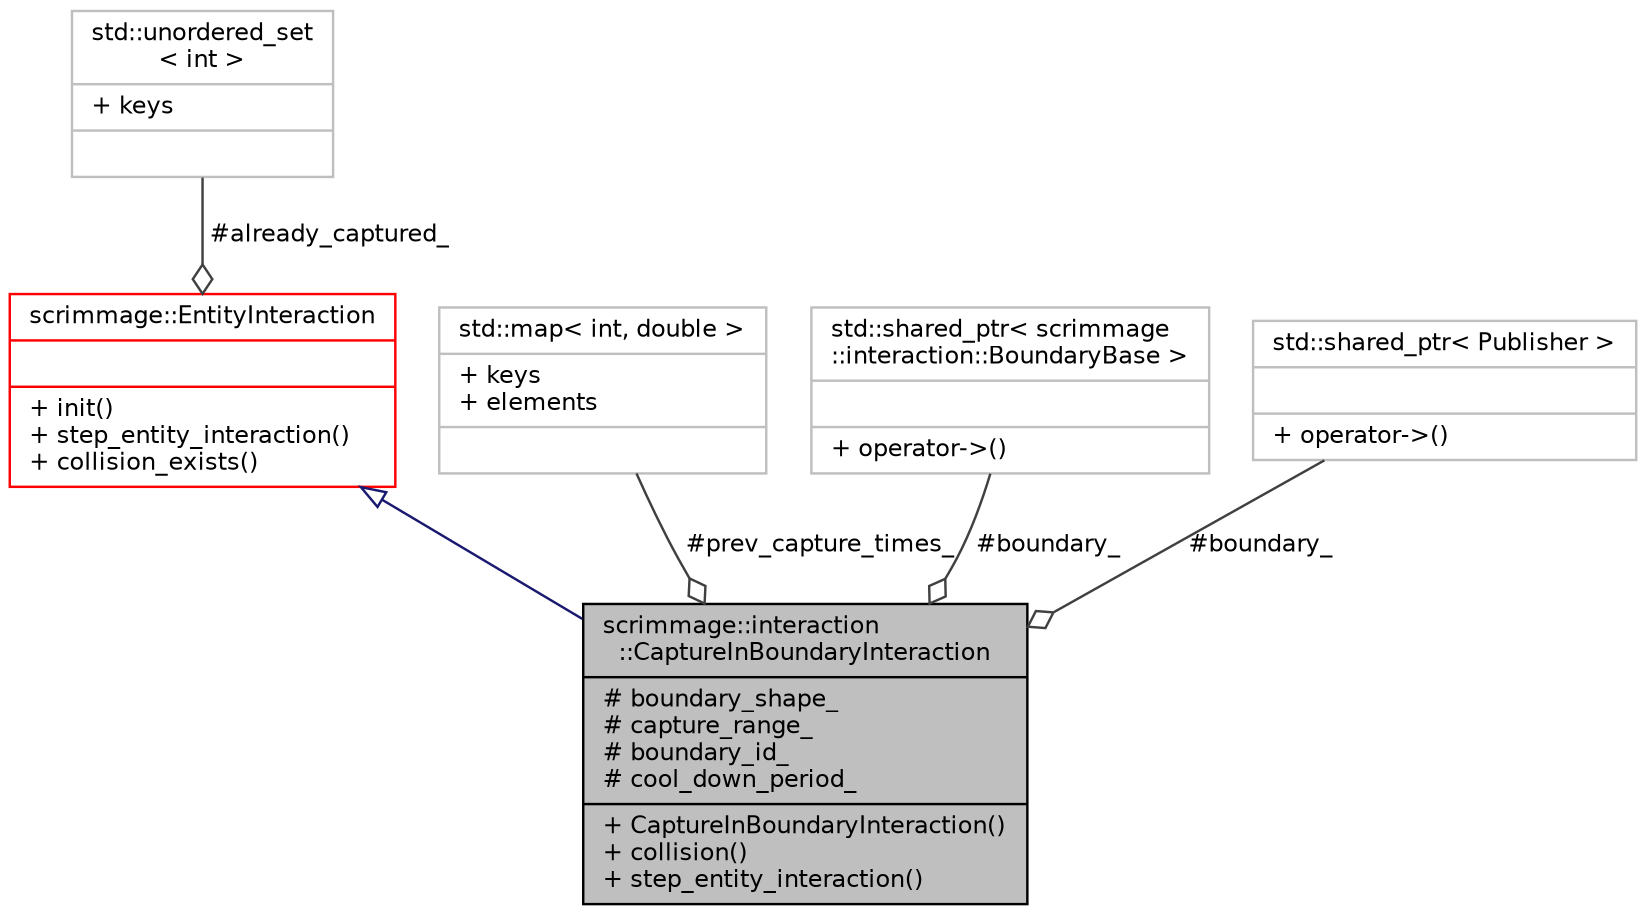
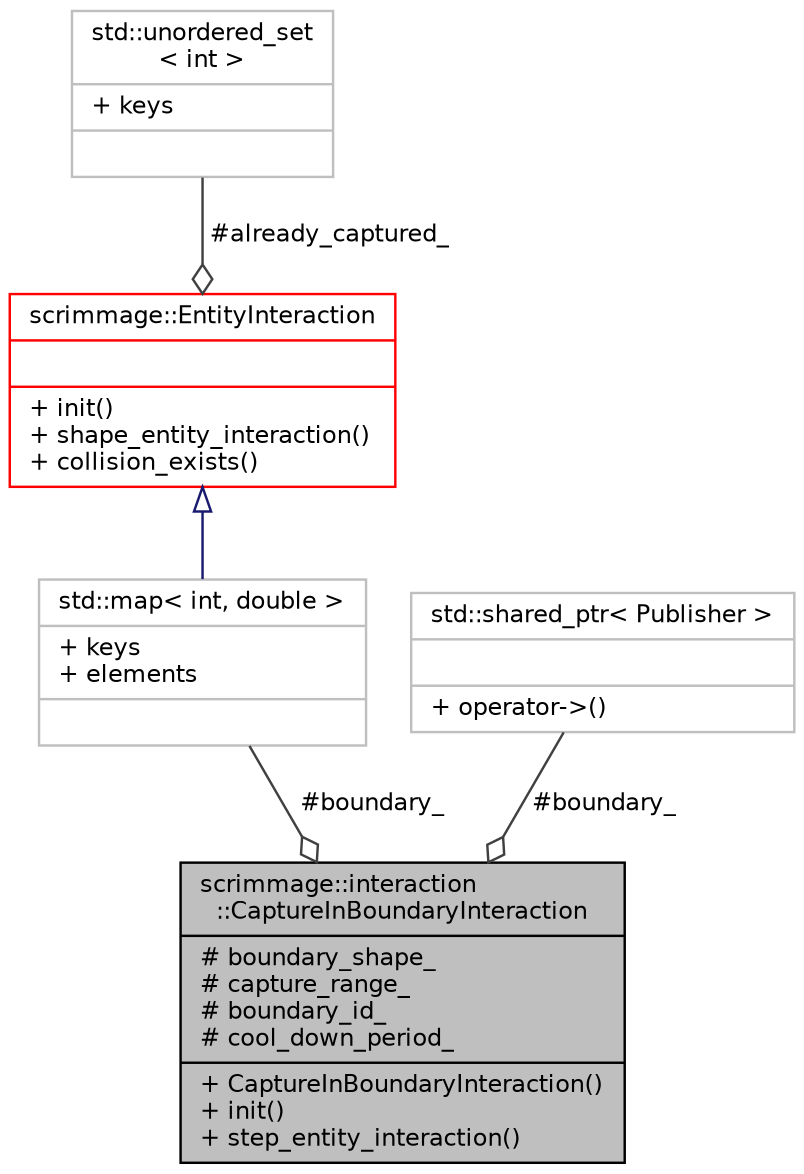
  digraph {
    node [color=grey75 fillcolor=white fontname=Helvetica fontsize=10 shape=record style=filled]
    edge [color=grey25 fontname=Helvetica fontsize=10 labelfontname=Helvetica labelfontsize=10 style=solid arrowhead=odiamond]
-   n1 [color=black fillcolor=grey75 fontcolor=black height=0.2 label="{scrimmage::interaction\l::CaptureInBoundaryInteraction\n|# boundary_shape_\l# capture_range_\l# boundary_id_\l# cool_down_period_\l|+ CaptureInBoundaryInteraction()\l+ collision()\l+ step_entity_interaction()\l}" width=0.4]
-   n2 [color=red height=0.2 label="{scrimmage::EntityInteraction\n||+ init()\l+ step_entity_interaction()\l+ collision_exists()\l}" width=0.4]
+   n1 [color=black fillcolor=grey75 fontcolor=black height=0.2 label="{scrimmage::interaction\l::CaptureInBoundaryInteraction\n|# boundary_shape_\l# capture_range_\l# boundary_id_\l# cool_down_period_\l|+ CaptureInBoundaryInteraction()\l+ init()\l+ step_entity_interaction()\l}" width=0.4]
+   n2 [color=red height=0.2 label="{scrimmage::EntityInteraction\n||+ init()\l+ shape_entity_interaction()\l+ collision_exists()\l}" width=0.4]
    n3 [height=0.2 label="{std::unordered_set\l\< int \>\n|+ keys\l|}" width=0.4]
    n4 [height=0.2 label="{std::map\< int, double \>\n|+ keys\l+ elements\l|}" width=0.4]
-   n5 [height=0.2 label="{std::shared_ptr\< scrimmage\l::interaction::BoundaryBase \>\n||+ operator-\>()\l}" width=0.4]
    n6 [height=0.2 label="{std::shared_ptr\< Publisher \>\n||+ operator-\>()\l}" width=0.4]
-   n2 -> n1 [arrowtail=onormal color=midnightblue dir=back arrowhead=""]
+   n2 -> n4 [arrowtail=onormal color=midnightblue dir=back arrowhead=""]
    n3 -> n2 [label=" #already_captured_"]
-   n4 -> n1 [label=" #prev_capture_times_"]
-   n5 -> n1 [label=" #boundary_"]
+   n4 -> n1 [label=" #boundary_"]
    n6 -> n1 [label=" #boundary_"]
  }
